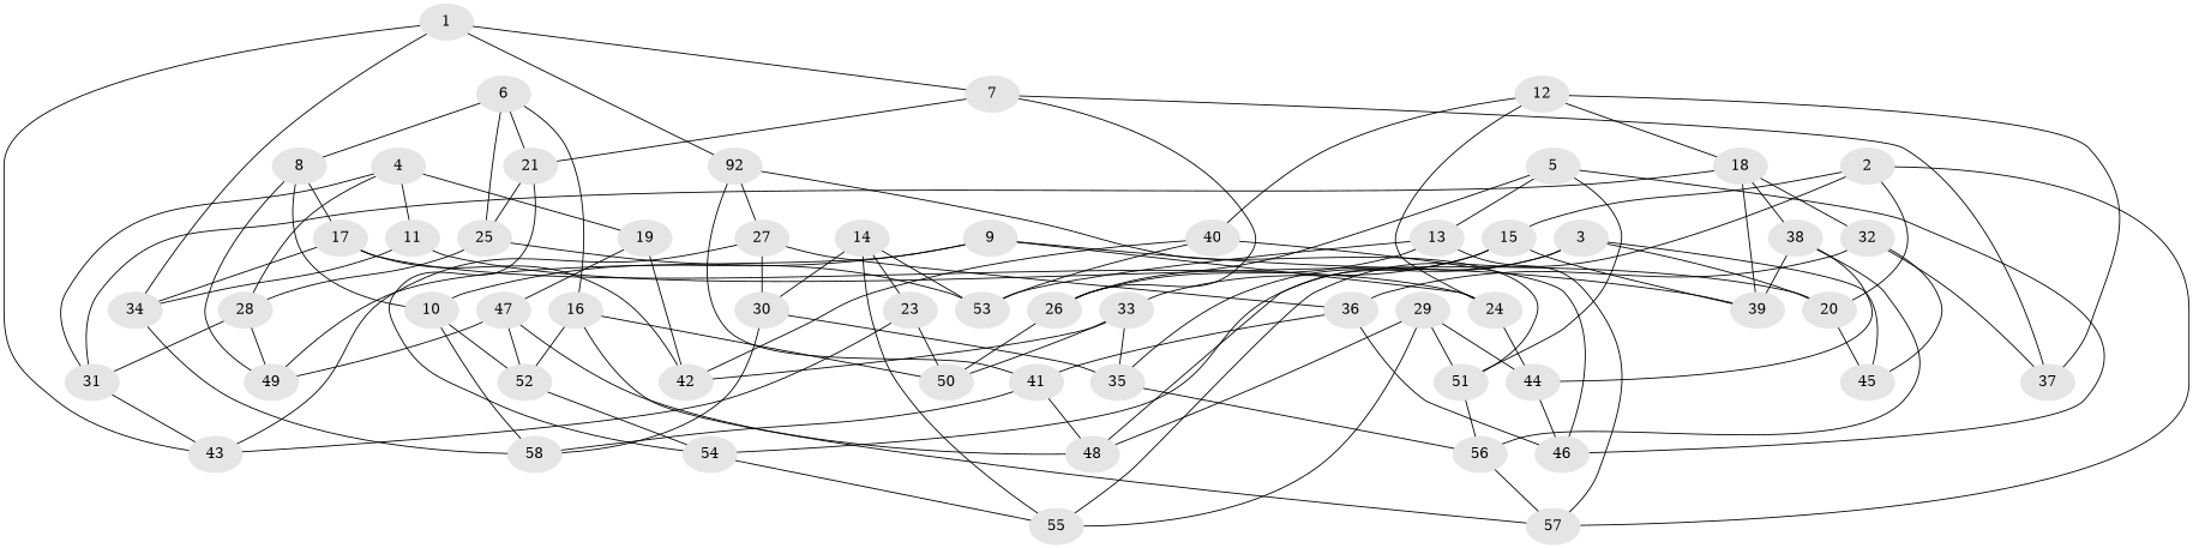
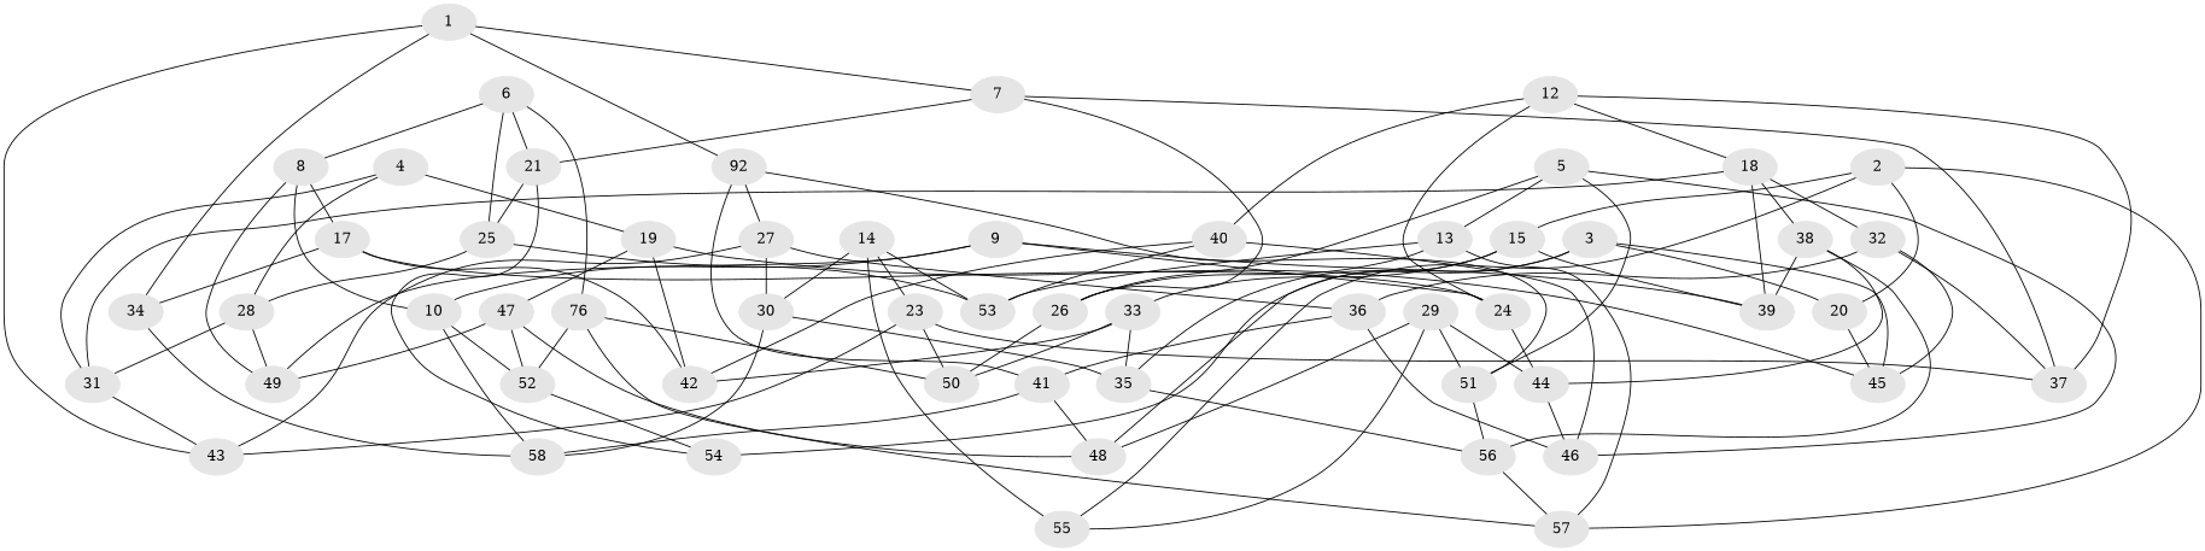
  graph {
    node [color=gray90 style=filled]
    1
    7
    n3 [label=92]
    34
    43
    26
    21
    37
    51
    27
    41
    58
    2
    15
    20
    55
    57
    39
    33
    48
    45
    3
    35
    54
    56
    4
-   11
    19
    28
    31
    42
    47
    49
    5
    13
    46
    53
    50
    6
    8
-   16
+   16 [label=76]
    25
    10
    17
    52
    24
    9
    44
    38
    12
    18
    40
    32
    14
    23
    30
    36
    29
    1 -- 7
    1 -- n3
    1 -- 34
    1 -- 43
    7 -- 26
    7 -- 21
    7 -- 37
    n3 -- 51
    n3 -- 27
    n3 -- 41
    34 -- 58
    26 -- 50
    21 -- 54
    21 -- 25
    51 -- 56
    27 -- 43
    27 -- 30
    27 -- 36
    41 -- 58
    41 -- 48
    2 -- 15
    2 -- 20
    2 -- 55
    2 -- 57
    15 -- 39
    15 -- 33
    15 -- 48
    20 -- 45
    33 -- 35
    33 -- 42
    33 -- 50
    3 -- 20
    3 -- 45
    3 -- 35
    3 -- 54
    35 -- 56
-   54 -- 55
    56 -- 57
-   4 -- 11
    4 -- 19
    4 -- 28
    4 -- 31
-   11 -- 34
-   11 -- 20
+   19 -- 45
    19 -- 42
    19 -- 47
    28 -- 31
    28 -- 49
    31 -- 43
    47 -- 48
    47 -- 49
    47 -- 52
    5 -- 26
    5 -- 51
    5 -- 13
    5 -- 46
    13 -- 26
    13 -- 57
    13 -- 53
    6 -- 21
    6 -- 8
    6 -- 16
    6 -- 25
    8 -- 49
    8 -- 10
    8 -- 17
    16 -- 57
    16 -- 50
    16 -- 52
    25 -- 28
    25 -- 53
    10 -- 58
    10 -- 52
    17 -- 34
    17 -- 42
    17 -- 24
    52 -- 54
    24 -- 44
    9 -- 39
    9 -- 49
    9 -- 10
    9 -- 24
    44 -- 46
    38 -- 39
    38 -- 56
    38 -- 44
    12 -- 37
    12 -- 24
    12 -- 18
    12 -- 40
    18 -- 39
    18 -- 31
    18 -- 38
    18 -- 32
    40 -- 42
    40 -- 46
    40 -- 53
    32 -- 37
    32 -- 45
    32 -- 36
    14 -- 55
    14 -- 53
    14 -- 23
    14 -- 30
    23 -- 43
+   23 -- 37
    23 -- 50
    30 -- 58
    30 -- 35
    36 -- 41
    36 -- 46
    29 -- 51
    29 -- 55
    29 -- 48
    29 -- 44
  }
